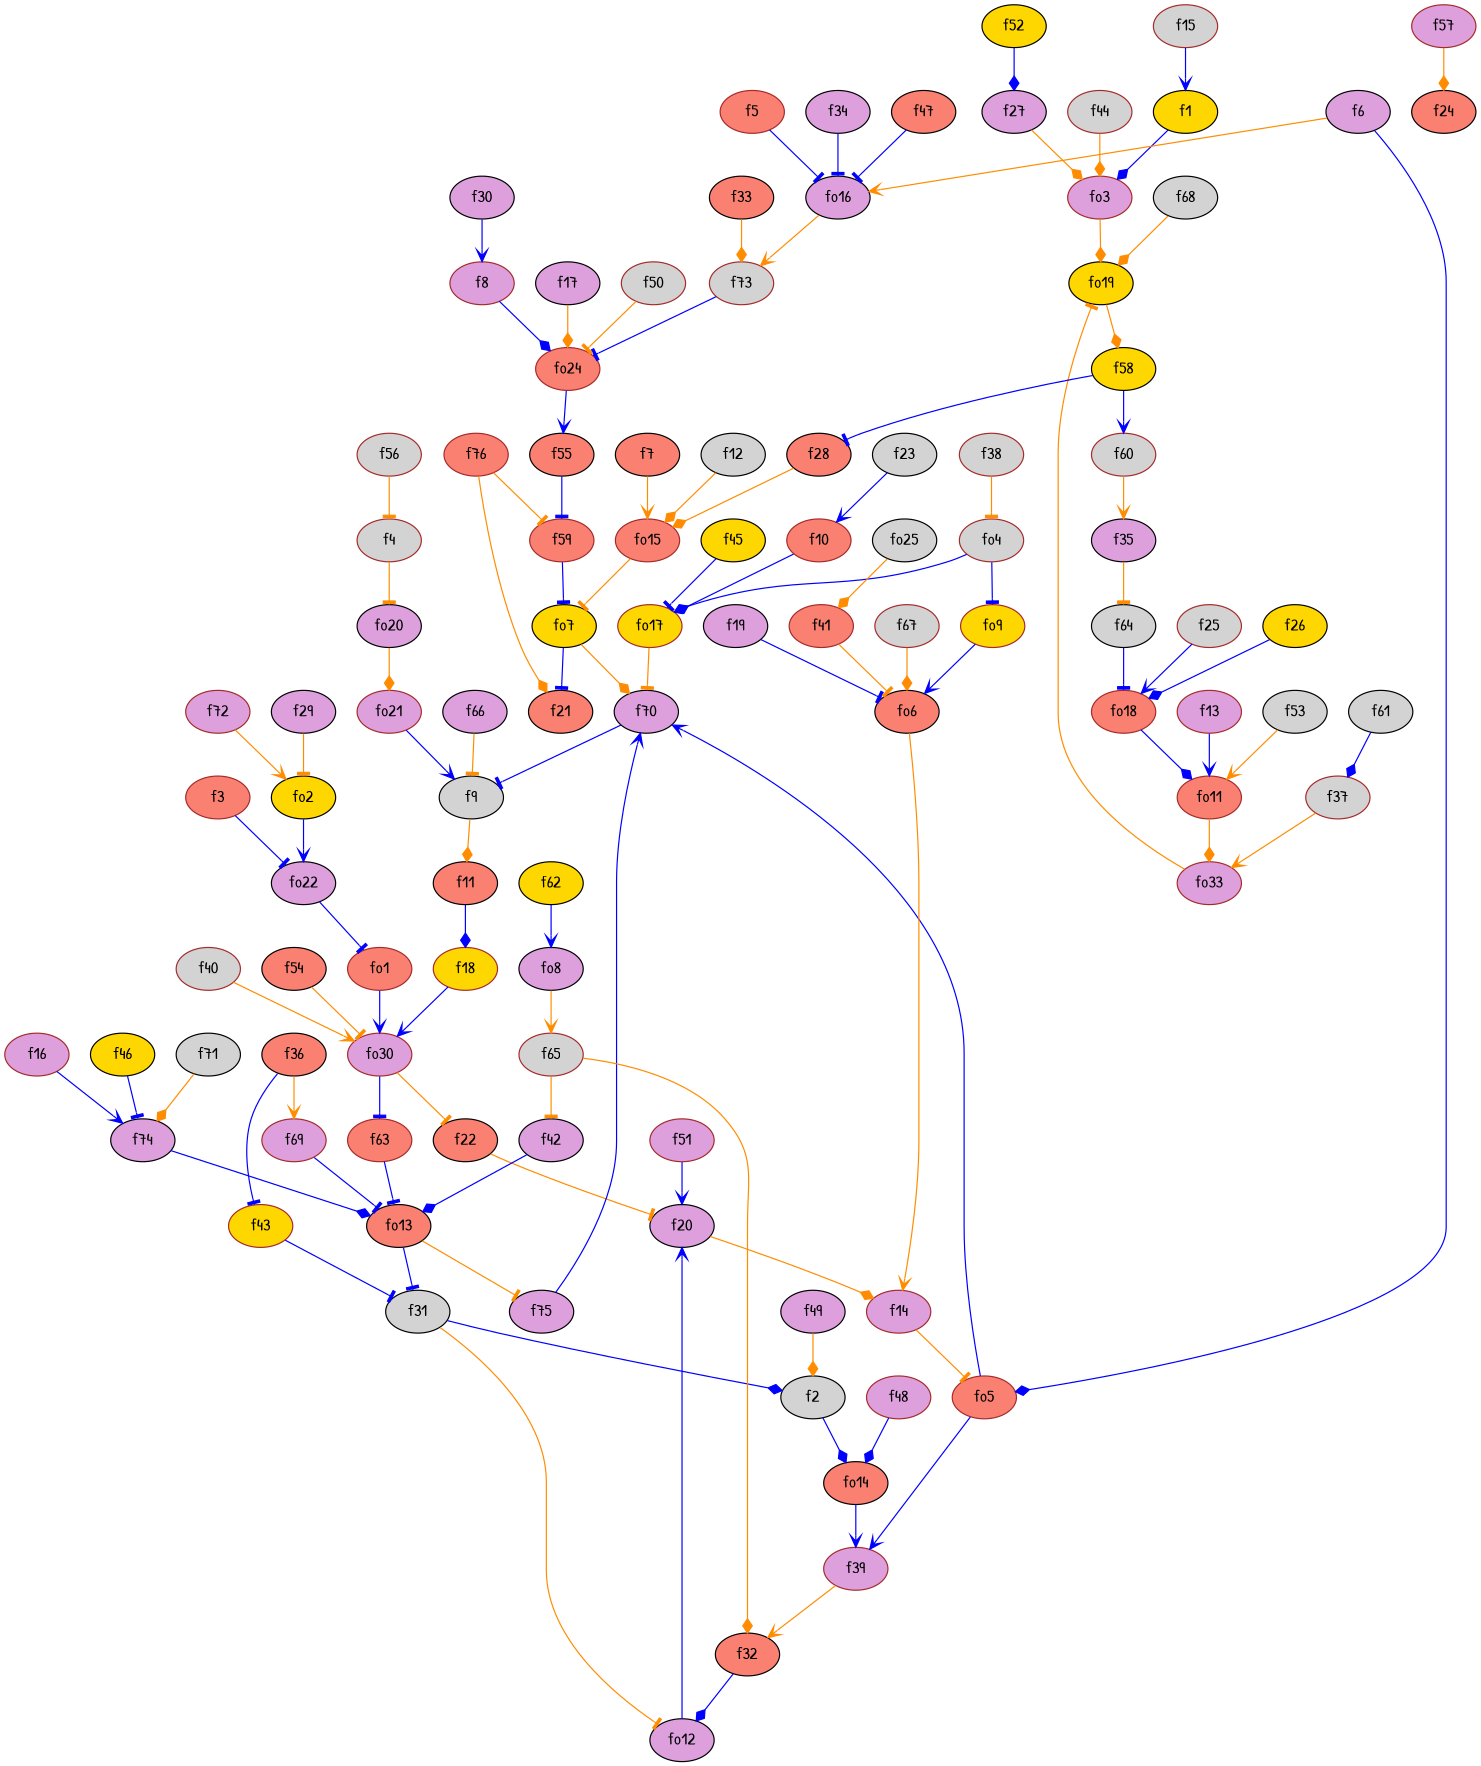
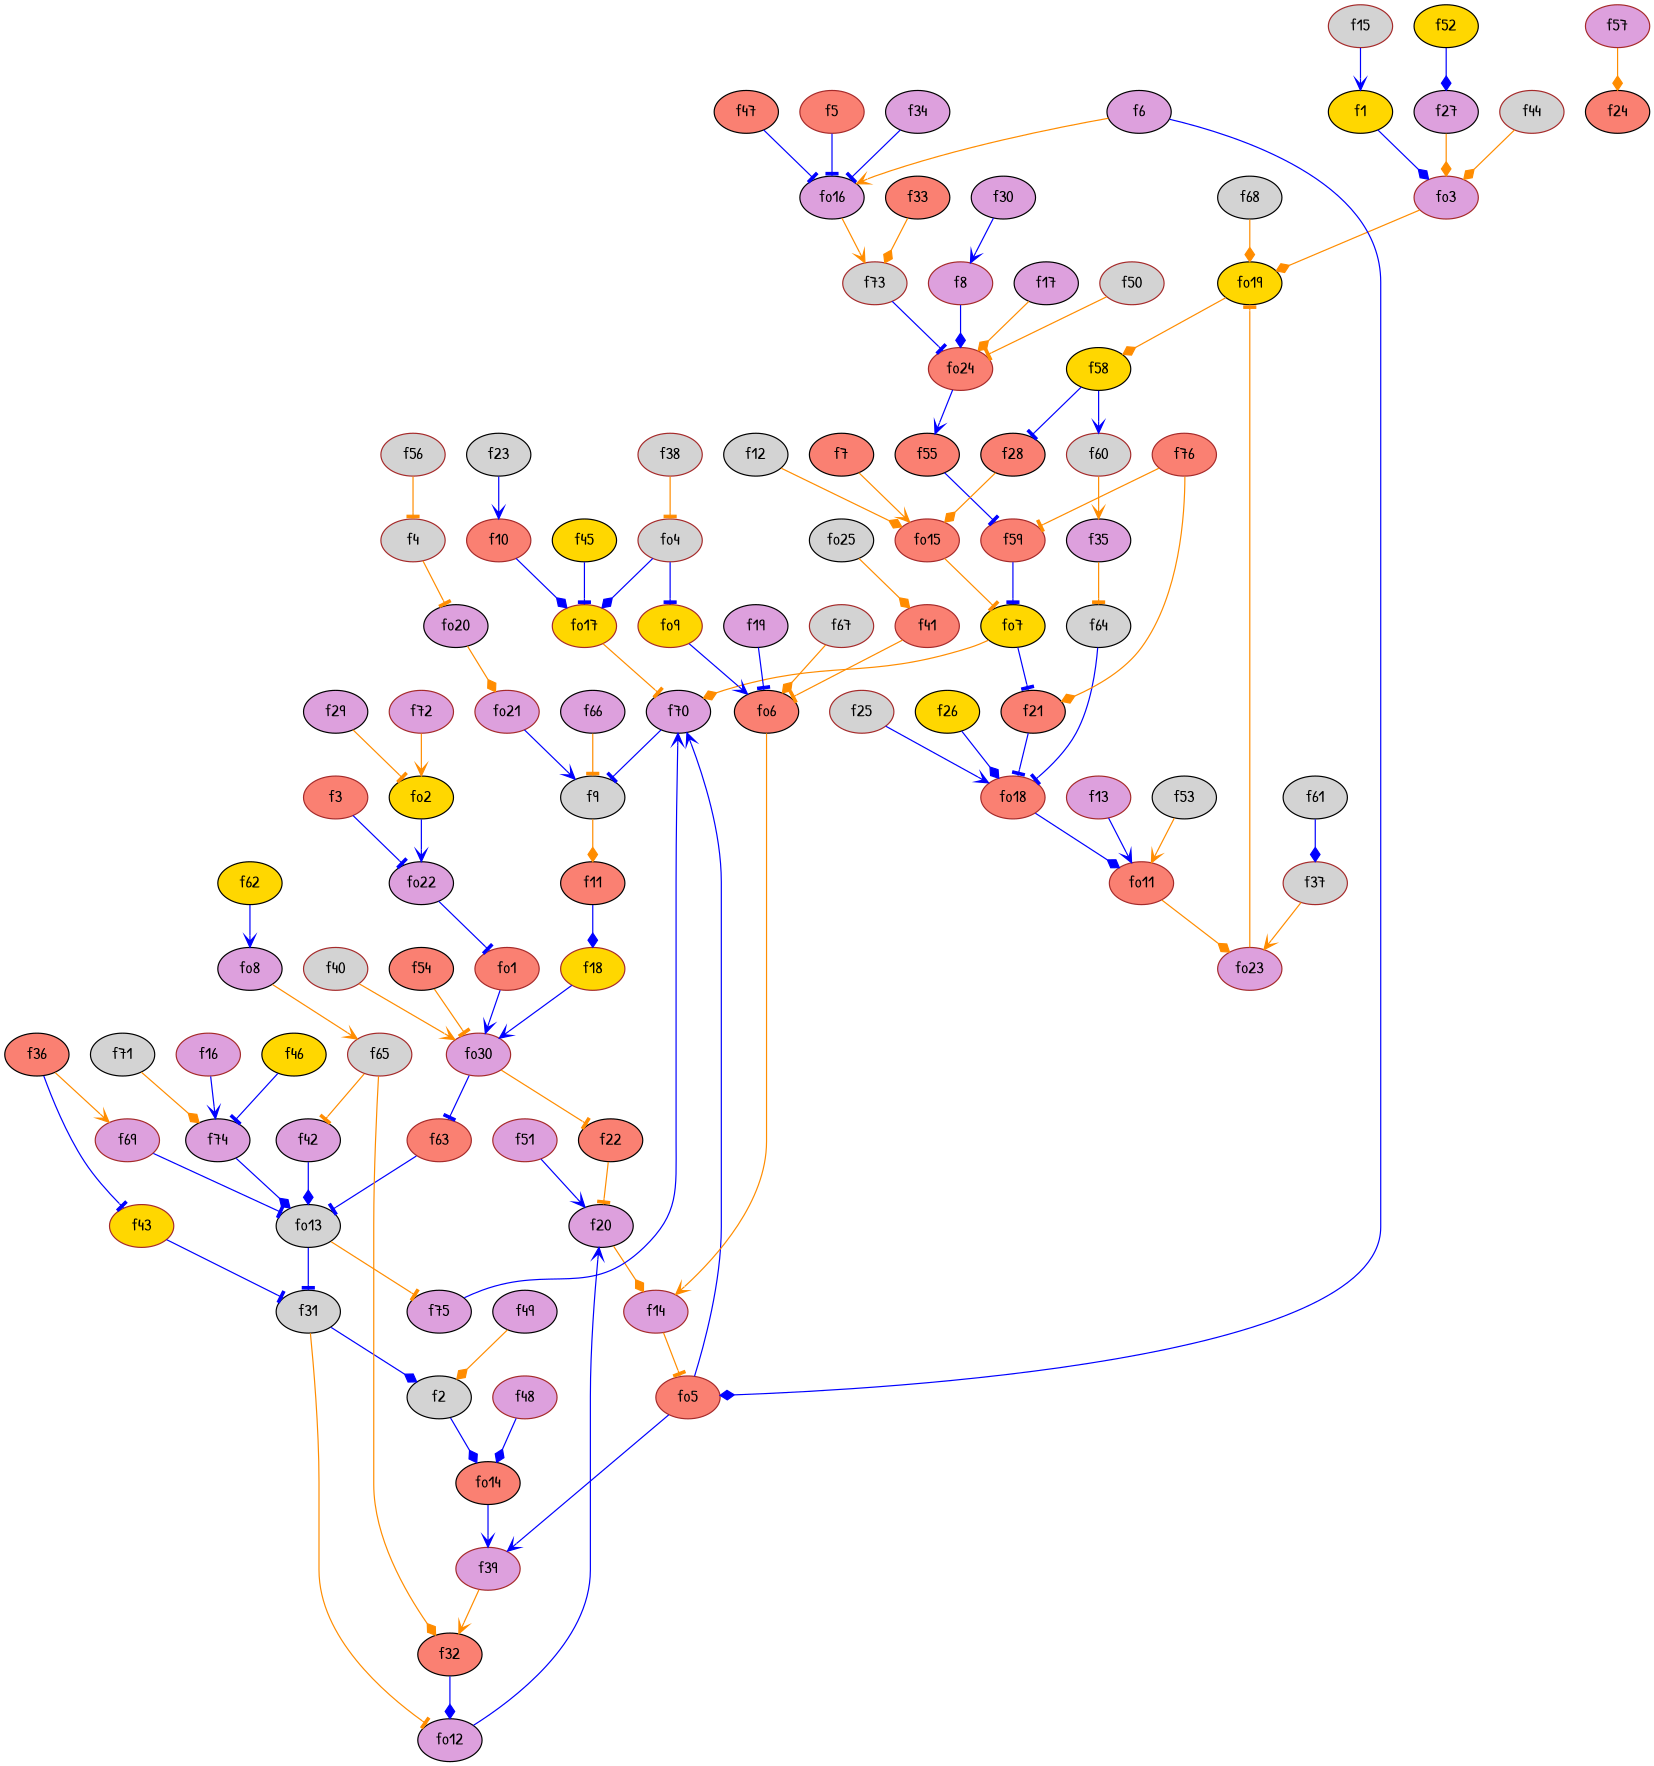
  strict digraph {
    fontname="Patrick Hand"
    node [color=black fillcolor=plum fontname="Patrick Hand" style=filled]
    edge [arrowhead=tee color=blue fontname="Patrick Hand" weight=2]
    f1 [fillcolor=gold]
    fo3 [color=brown]
    fo19 [fillcolor=gold]
    f2 [fillcolor=lightgrey]
    fo14 [fillcolor=salmon]
    f39 [color=brown]
    f3 [color=brown fillcolor=salmon]
    fo22
    fo1 [color=brown fillcolor=salmon]
    f4 [color=brown fillcolor=lightgrey]
    fo20
    fo21 [color=brown]
    f5 [color=brown fillcolor=salmon]
    fo16
    f73 [color=brown fillcolor=lightgrey]
    f6
    fo5 [color=brown fillcolor=salmon]
    f70
    f7 [fillcolor=salmon]
    fo15 [color=brown fillcolor=salmon]
    fo7 [fillcolor=gold]
    f8 [color=brown]
    fo24 [color=brown fillcolor=salmon]
    f55 [fillcolor=salmon]
    f9 [fillcolor=lightgrey]
    f11 [fillcolor=salmon]
    f18 [color=brown fillcolor=gold]
    f10 [color=brown fillcolor=salmon]
    fo17 [color=brown fillcolor=gold]
    n30 [color=brown label=fo30]
    f12 [fillcolor=lightgrey]
    f13 [color=brown]
    fo11 [color=brown fillcolor=salmon]
-   fo23 [color=brown label=fo33]
+   fo23 [color=brown]
    f14 [color=brown]
    f15 [color=brown fillcolor=lightgrey]
    f16 [color=brown]
    f74
-   fo13 [fillcolor=salmon]
+   fo13 [fillcolor=lightgrey]
    f17
    f22 [fillcolor=salmon]
    f63 [color=brown fillcolor=salmon]
    fo6 [fillcolor=salmon]
    f19
    f20
    f21 [fillcolor=salmon]
    fo18 [color=brown fillcolor=salmon]
    f23 [fillcolor=lightgrey]
    f24 [fillcolor=salmon]
    f43 [color=brown fillcolor=gold]
    f31 [fillcolor=lightgrey]
    f25 [color=brown fillcolor=lightgrey]
    f26 [fillcolor=gold]
    f27
    f28 [fillcolor=salmon]
    fo2 [fillcolor=gold]
    f29
    f30
    fo12
    f32 [fillcolor=salmon]
    f33 [fillcolor=salmon]
    f34
    f64 [fillcolor=lightgrey]
    f35
    f36 [fillcolor=salmon]
    f69 [color=brown]
    f37 [color=brown fillcolor=lightgrey]
    f38 [color=brown fillcolor=lightgrey]
    fo4 [color=brown fillcolor=lightgrey]
    fo9 [color=brown fillcolor=gold]
    f40 [color=brown fillcolor=lightgrey]
    f41 [color=brown fillcolor=salmon]
    f42
    f75
    f44 [color=brown fillcolor=lightgrey]
    f45 [fillcolor=gold]
    f46 [fillcolor=gold]
    f47 [fillcolor=salmon]
    f48 [color=brown]
    f49
    f50 [color=brown fillcolor=lightgrey]
    f51 [color=brown]
    f52 [fillcolor=gold]
    f53 [fillcolor=lightgrey]
    f54 [fillcolor=salmon]
    f59 [color=brown fillcolor=salmon]
    f56 [color=brown fillcolor=lightgrey]
    f57 [color=brown]
    f58 [fillcolor=gold]
    f60 [color=brown fillcolor=lightgrey]
    f61 [fillcolor=lightgrey]
    f62 [fillcolor=gold]
    fo8
    f65 [color=brown fillcolor=lightgrey]
    f66
    f67 [color=brown fillcolor=lightgrey]
    f68 [fillcolor=lightgrey]
    f71 [fillcolor=lightgrey]
    f72 [color=brown]
    f76 [color=brown fillcolor=salmon]
    fo25 [fillcolor=lightgrey]
    f1 -> fo3 [arrowhead=diamond]
    fo3 -> fo19 [arrowhead=diamond color=darkorange]
    fo19 -> f58 [arrowhead=diamond color=darkorange]
    f2 -> fo14 [arrowhead=diamond]
    fo14 -> f39 [arrowhead=vee]
    f39 -> f32 [arrowhead=vee color=darkorange]
    f3 -> fo22
    fo22 -> fo1
    fo1 -> n30 [arrowhead=vee]
    f4 -> fo20 [color=darkorange]
    fo20 -> fo21 [arrowhead=diamond color=darkorange]
    fo21 -> f9 [arrowhead=vee]
    f5 -> fo16
    fo16 -> f73 [arrowhead=vee color=darkorange]
    f73 -> fo24
    f6 -> fo16 [arrowhead=vee color=darkorange]
    f6 -> fo5 [arrowhead=diamond]
    fo5 -> f39 [arrowhead=vee]
    fo5 -> f70 [arrowhead=vee]
    f70 -> f9
    f7 -> fo15 [arrowhead=vee color=darkorange]
    fo15 -> fo7 [color=darkorange]
    fo7 -> f70 [arrowhead=diamond color=darkorange]
    fo7 -> f21
    f8 -> fo24 [arrowhead=diamond]
    fo24 -> f55 [arrowhead=vee]
    f55 -> f59
    f9 -> f11 [arrowhead=diamond color=darkorange]
    f11 -> f18 [arrowhead=diamond]
    f18 -> n30 [arrowhead=vee]
    f10 -> fo17 [arrowhead=diamond]
    fo17 -> f70 [color=darkorange]
    n30 -> f22 [color=darkorange]
    n30 -> f63
    f12 -> fo15 [arrowhead=diamond color=darkorange]
    f13 -> fo11 [arrowhead=vee]
    fo11 -> fo23 [arrowhead=diamond color=darkorange]
    fo23 -> fo19 [color=darkorange]
    f14 -> fo5 [color=darkorange]
    f15 -> f1 [arrowhead=vee]
    f16 -> f74 [arrowhead=vee]
    f74 -> fo13 [arrowhead=diamond]
    fo13 -> f31
    fo13 -> f75 [color=darkorange]
    f17 -> fo24 [arrowhead=diamond color=darkorange]
    f22 -> f20 [color=darkorange]
    f63 -> fo13
    fo6 -> f14 [arrowhead=vee color=darkorange]
    f19 -> fo6
    f20 -> f14 [arrowhead=diamond color=darkorange]
+   f21 -> fo18
    fo18 -> fo11 [arrowhead=diamond]
    f23 -> f10 [arrowhead=vee]
    f43 -> f31
    f31 -> f2 [arrowhead=diamond]
    f31 -> fo12 [color=darkorange]
    f25 -> fo18 [arrowhead=vee]
    f26 -> fo18 [arrowhead=diamond]
    f27 -> fo3 [arrowhead=diamond color=darkorange]
    f28 -> fo15 [arrowhead=diamond color=darkorange]
    fo2 -> fo22 [arrowhead=vee]
    f29 -> fo2 [color=darkorange]
    f30 -> f8 [arrowhead=vee]
    fo12 -> f20 [arrowhead=vee]
    f32 -> fo12 [arrowhead=diamond]
    f33 -> f73 [arrowhead=diamond color=darkorange]
    f34 -> fo16
    f64 -> fo18
    f35 -> f64 [color=darkorange]
    f36 -> f43
    f36 -> f69 [arrowhead=vee color=darkorange]
    f69 -> fo13
    f37 -> fo23 [arrowhead=vee color=darkorange]
    f38 -> fo4 [color=darkorange]
    fo4 -> fo17 [arrowhead=diamond]
    fo4 -> fo9
    fo9 -> fo6 [arrowhead=vee]
    f40 -> n30 [arrowhead=vee color=darkorange]
    f41 -> fo6 [color=darkorange]
    f42 -> fo13 [arrowhead=diamond]
    f75 -> f70 [arrowhead=vee]
    f44 -> fo3 [arrowhead=diamond color=darkorange]
    f45 -> fo17
    f46 -> f74
    f47 -> fo16
    f48 -> fo14 [arrowhead=diamond]
    f49 -> f2 [arrowhead=diamond color=darkorange]
    f50 -> fo24 [color=darkorange]
    f51 -> f20 [arrowhead=vee]
    f52 -> f27 [arrowhead=diamond]
    f53 -> fo11 [arrowhead=vee color=darkorange]
    f54 -> n30 [color=darkorange]
    f59 -> fo7
    f56 -> f4 [color=darkorange]
    f57 -> f24 [arrowhead=diamond color=darkorange]
    f58 -> f28
    f58 -> f60 [arrowhead=vee]
    f60 -> f35 [arrowhead=vee color=darkorange]
    f61 -> f37 [arrowhead=diamond]
    f62 -> fo8 [arrowhead=vee]
    fo8 -> f65 [arrowhead=vee color=darkorange]
    f65 -> f32 [arrowhead=diamond color=darkorange]
    f65 -> f42 [color=darkorange]
    f66 -> f9 [color=darkorange]
    f67 -> fo6 [arrowhead=diamond color=darkorange]
    f68 -> fo19 [arrowhead=diamond color=darkorange]
    f71 -> f74 [arrowhead=diamond color=darkorange]
    f72 -> fo2 [arrowhead=vee color=darkorange]
    f76 -> f21 [arrowhead=diamond color=darkorange]
    f76 -> f59 [color=darkorange]
    fo25 -> f41 [arrowhead=diamond color=darkorange]
  }
